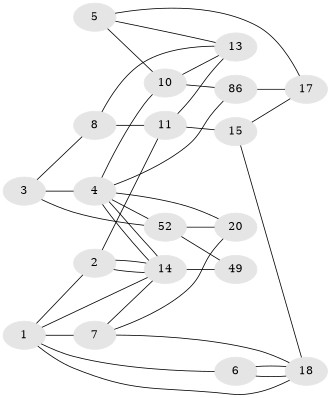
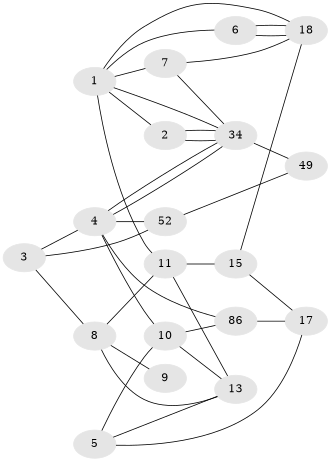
  graph {
    rankdir=LR
    node [color=gray90 style=filled]
    1
    2
    6
    7
    11
    18
-   14
-   20
+   14 [label=34]
    13
    15
    n11 [label=49]
    3
    4
    8
    n15 [label=52]
    10
    n17 [label=86]
    5
    17
+   9
    1 -- 2
    1 -- 6
    1 -- 7
-   2 -- 11
+   1 -- 11
    1 -- 18
    1 -- 14
    2 -- 14
    2 -- 14
    6 -- 18
    6 -- 18
    7 -- 18
    7 -- 14
-   7 -- 20
    11 -- 13
    11 -- 15
    14 -- n11
    15 -- 18
    15 -- 17
    3 -- 4
    3 -- 8
    3 -- n15
    4 -- 14
    4 -- 14
-   4 -- 20
    4 -- n15
    4 -- 10
    4 -- n17
    8 -- 11
    8 -- 13
-   n15 -- 20
+   8 -- 9
    n15 -- n11
    10 -- 13
    10 -- n17
    n17 -- 17
    5 -- 13
    5 -- 10
    5 -- 17
  }
